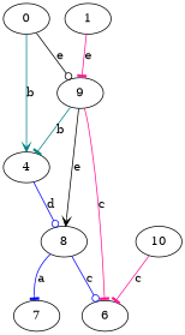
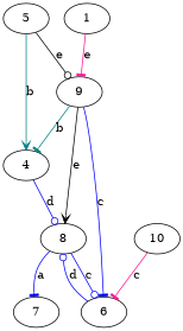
  strict digraph {
    edge [arrowhead=tee color=blue]
-   0
+   0 [label=5]
    4
    9
    8
    6
    1
    n7 [label=7]
    10
    0 -> 4 [arrowhead=vee color=teal label=b]
    0 -> 9 [arrowhead=odot color=black label=e]
    4 -> 8 [arrowhead=odot label=d]
    9 -> 4 [color=teal label=b]
    9 -> 8 [arrowhead=vee color=black label=e]
-   9 -> 6 [color=deeppink label=c]
+   9 -> 6 [label=c]
    8 -> 6 [arrowhead=odot label=c]
    8 -> n7 [label=a]
+   6 -> 8 [arrowhead=odot label=d]
    1 -> 9 [color=deeppink label=e]
    10 -> 6 [color=deeppink label=c]
  }
